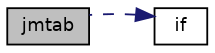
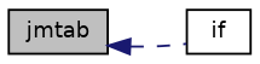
  digraph {
    rankdir=LR
    node [color=black fontname=Helvetica fontsize=10 shape=record]
    n1 [fillcolor=grey75 fontcolor=black height=0.2 label=jmtab style=filled width=0.4]
    n2 [height=0.2 label=if width=0.4]
-   n2 -> n1 [color=midnightblue dir=back fontname=Helvetica fontsize=10 labelfontname=Helvetica labelfontsize=10 style=dashed]
+   n1 -> n2 [color=midnightblue dir=back fontname=Helvetica fontsize=10 labelfontname=Helvetica labelfontsize=10 style=dashed]
  }
